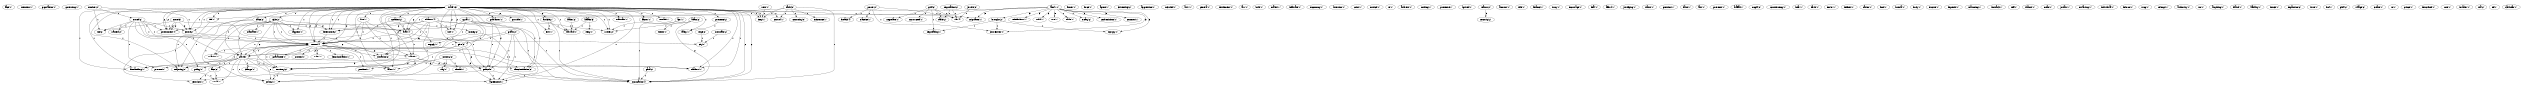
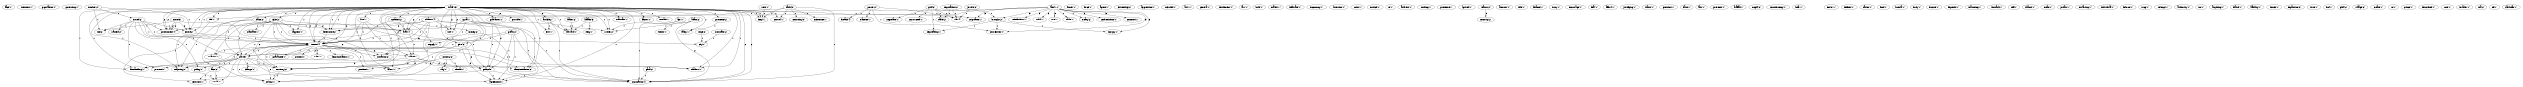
  digraph {
    n1 [label="face(1)"]
    n2 [label="intention(1)"]
    n3 [label="population(1)"]
    n4 [label="governing(1)"]
    n5 [label="israel(13)"]
    n6 [label="live(1)"]
    n7 [label="guarantor(1)"]
    n8 [label="article(2)"]
    n9 [label="left(1)"]
    n10 [label="right(2)"]
    n11 [label="return(4)"]
    n12 [label="give(3)"]
    n13 [label="edu(1)"]
    n14 [label="provide(1)"]
    n15 [label="part(5)"]
    n16 [label="place(2)"]
    n17 [label="creation(2)"]
    n18 [label="majority(2)"]
    n19 [label="presence(2)"]
    n20 [label="peace(5)"]
    n21 [label="valley(1)"]
    n22 [label="happens(1)"]
    n23 [label="control(1)"]
    n24 [label="maintain(1)"]
    n25 [label="arab(4)"]
    n26 [label="harvard(1)"]
    n27 [label="factor(1)"]
    n28 [label="remain(1)"]
    n29 [label="agreement(1)"]
    n30 [label="state(5)"]
    n31 [label="war(4)"]
    n32 [label="soil(1)"]
    n33 [label="discrimination(2)"]
    n34 [label="shadow(1)"]
    n35 [label="chose(2)"]
    n36 [label="allow(1)"]
    n37 [label="determine(2)"]
    n38 [label="dismantling(1)"]
    n39 [label="occupation(4)"]
    n40 [label="writes(2)"]
    n41 [label="government(4)"]
    n42 [label="keep(1)"]
    n43 [label="territory(2)"]
    n44 [label="mandate(1)"]
    n45 [label="invasion(1)"]
    n46 [label="colony(1)"]
    n47 [label="situation(2)"]
    n48 [label="guarantee(1)"]
    n49 [label="protect(1)"]
    n50 [label="order(1)"]
    n51 [label="descrimination(1)"]
    n52 [label="position(1)"]
    n53 [label="prevent(1)"]
    n54 [label="policy(1)"]
    n55 [label="fact(2)"]
    n56 [label="change(1)"]
    n57 [label="world(1)"]
    n58 [label="restricts(1)"]
    n59 [label="money(2)"]
    n60 [label="supply(1)"]
    n61 [label="city(1)"]
    n62 [label="linner(1)"]
    n63 [label="power(2)"]
    n64 [label="breach(4)"]
    n65 [label="practice(1)"]
    n66 [label="stipulates(1)"]
    n67 [label="convention(1)"]
    n68 [label="gulf(2)"]
    n69 [label="negotiate(1)"]
    n70 [label="insrtructed(1)"]
    n71 [label="table(2)"]
    n72 [label="brought(2)"]
    n73 [label="negotiating(1)"]
    n74 [label="occupy(1)"]
    n75 [label="number(2)"]
    n76 [label="moved(2)"]
    n77 [label="line(2)"]
    n78 [label="wanted(2)"]
    n79 [label="force(1)"]
    n80 [label="agree(1)"]
    n81 [label="gaza(2)"]
    n82 [label="citizenship(2)"]
    n83 [label="aggression(1)"]
    n84 [label="golan(2)"]
    n85 [label="country(2)"]
    n86 [label="threat(1)"]
    n87 [label="way(1)"]
    n88 [label="included(1)"]
    n89 [label="aviv(1)"]
    n90 [label="land(11)"]
    n91 [label="redefinition(1)"]
    n92 [label="build(1)"]
    n93 [label="use(1)"]
    n94 [label="trade(1)"]
    n95 [label="treaty(2)"]
    n96 [label="condominium(1)"]
    n97 [label="common(1)"]
    n98 [label="geneva(1)"]
    n99 [label="settlement(1)"]
    n100 [label="law(1)"]
    n101 [label="built(1)"]
    n102 [label="makes(1)"]
    n103 [label="negotiation(2)"]
    n104 [label="infiltrate(1)"]
    n105 [label="ecconomy(1)"]
    n106 [label="assertion(1)"]
    n107 [label="point(1)"]
    n108 [label="hallam(3)"]
    n109 [label="desy(1)"]
    n110 [label="musicb(1)"]
    n111 [label="re(1)"]
    n112 [label="address(1)"]
    n113 [label="nothing(1)"]
    n114 [label="bank(3)"]
    n115 [label="comunity(8)"]
    n116 [label="existence(1)"]
    n117 [label="presense(1)"]
    n118 [label="aquired(1)"]
    n119 [label="reason(2)"]
    n120 [label="security(2)"]
    n121 [label="amount(1)"]
    n122 [label="syria(1)"]
    n123 [label="title(1)"]
    n124 [label="finance(1)"]
    n125 [label="irony(1)"]
    n126 [label="encourage(1)"]
    n127 [label="deal(1)"]
    n128 [label="afford(1)"]
    n129 [label="justifying(1)"]
    n130 [label="status(1)"]
    n131 [label="question(1)"]
    n132 [label="base(1)"]
    n133 [label="last(1)"]
    n134 [label="prevents(1)"]
    n135 [label="araffat(1)"]
    n136 [label="baker(2)"]
    n137 [label="mcgill(2)"]
    n138 [label="constituency(1)"]
    n139 [label="hear(1)"]
-   n140 [label="earth(1)"]
    n141 [label="endor(1)"]
    n142 [label="defines(1)"]
    n143 [label="nation(1)"]
    n144 [label="food(1)"]
    n145 [label="bosnia(1)"]
    n146 [label="body(1)"]
    n147 [label="excuse(1)"]
    n148 [label="jewish(2)"]
    n149 [label="depends(1)"]
    n150 [label="reasoning(1)"]
    n151 [label="shostack(1)"]
    n152 [label="self(1)"]
    n153 [label="shamir(1)"]
    n154 [label="lebanon(4)"]
    n155 [label="mean(1)"]
    n156 [label="jordan(1)"]
    n157 [label="outlawing(1)"]
    n158 [label="individual(1)"]
    n159 [label="hebron(1)"]
    n160 [label="uucp(1)"]
    n161 [label="apr(1)"]
    n162 [label="belongs(1)"]
    n163 [label="authority(1)"]
    n164 [label="ridge(2)"]
    n165 [label="move(3)"]
    n166 [label="vm(1)"]
    n167 [label="anything(1)"]
    n168 [label="adam(2)"]
    n169 [label="thinks(1)"]
    n170 [label="island(1)"]
    n171 [label="liability(1)"]
    n172 [label="french(1)"]
    n173 [label="expansion(2)"]
    n174 [label="issue(1)"]
    n175 [label="fool(1)"]
    n176 [label="phill(2)"]
    n177 [label="village(2)"]
    n178 [label="create(1)"]
    n179 [label="un(1)"]
    n180 [label="prince(1)"]
    n181 [label="mountain(2)"]
    n182 [label="described(1)"]
    n183 [label="west(1)"]
    n184 [label="note(1)"]
    n185 [label="invader(1)"]
    n186 [label="usa(2)"]
    n187 [label="tel(1)"]
    n188 [label="caribean(1)"]
    n5 -> n6 [label=1]
    n5 -> n7 [label=1]
    n5 -> n8 [label=2]
    n5 -> n9 [label=1]
    n5 -> n10 [label=1]
    n5 -> n11 [label=2]
    n5 -> n11 [label=2]
    n5 -> n11 [label=2]
    n5 -> n12 [label=1]
    n5 -> n13 [label=1]
    n5 -> n14 [label=2]
    n5 -> n15 [label=1]
    n5 -> n16 [label=1]
    n5 -> n17 [label=1]
    n5 -> n18 [label=1]
    n5 -> n19 [label=1]
    n5 -> n20 [label=2]
    n5 -> n21 [label=1]
    n5 -> n22 [label=1]
    n5 -> n23 [label=1]
    n5 -> n24 [label=1]
    n5 -> n25 [label=2]
    n5 -> n26 [label=1]
    n5 -> n27 [label=1]
    n5 -> n28 [label=1]
    n5 -> n29 [label=1]
    n5 -> n30 [label=2]
    n5 -> n31 [label=1]
    n5 -> n32 [label=2]
    n5 -> n32 [label=2]
    n5 -> n33 [label=1]
    n5 -> n33 [label=1]
    n5 -> n34 [label=1]
    n5 -> n34 [label=1]
    n5 -> n35 [label=1]
    n5 -> n35 [label=1]
    n5 -> n36 [label=1]
    n5 -> n36 [label=1]
    n5 -> n37 [label=1]
    n5 -> n37 [label=1]
    n5 -> n38 [label=1]
    n5 -> n38 [label=1]
    n5 -> n39 [label=2]
    n5 -> n39 [label=2]
    n5 -> n40 [label=1]
    n5 -> n40 [label=1]
    n5 -> n41 [label=2]
    n5 -> n41 [label=2]
    n5 -> n42 [label=1]
    n5 -> n42 [label=1]
    n6 -> n11 [label=1]
    n6 -> n11 [label=1]
    n6 -> n25 [label=1]
    n6 -> n30 [label=1]
    n8 -> n13 [label=1]
    n8 -> n26 [label=1]
    n8 -> n39 [label=1]
    n9 -> n18 [label=1]
    n10 -> n11 [label=1]
    n10 -> n11 [label=1]
    n10 -> n15 [label=1]
    n10 -> n22 [label=1]
    n10 -> n37 [label=2]
    n10 -> n43 [label=2]
    n10 -> n44 [label=1]
    n10 -> n45 [label=1]
    n10 -> n46 [label=1]
    n10 -> n47 [label=1]
    n11 -> n15 [label=1]
    n11 -> n30 [label=2]
    n11 -> n33 [label=1]
    n11 -> n34 [label=1]
    n11 -> n38 [label=1]
    n11 -> n43 [label=1]
    n11 -> n45 [label=1]
    n11 -> n46 [label=1]
    n11 -> n47 [label=1]
    n11 -> n48 [label=1]
    n11 -> n49 [label=1]
    n11 -> n50 [label=1]
    n11 -> n51 [label=1]
    n11 -> n52 [label=1]
    n12 -> n15 [label=2]
    n12 -> n20 [label=2]
    n12 -> n29 [label=2]
    n12 -> n43 [label=1]
    n15 -> n11 [label=1]
    n15 -> n18 [label=1]
    n15 -> n20 [label=2]
    n15 -> n29 [label=2]
    n15 -> n43 [label=1]
    n15 -> n46 [label=1]
    n15 -> n53 [label=1]
    n15 -> n54 [label=1]
    n15 -> n55 [label=1]
    n15 -> n56 [label=1]
    n15 -> n57 [label=1]
    n16 -> n18 [label=1]
    n16 -> n20 [label=1]
    n16 -> n25 [label=1]
    n16 -> n58 [label=1]
    n17 -> n18 [label=1]
    n17 -> n25 [label=1]
    n17 -> n59 [label=1]
    n17 -> n60 [label=1]
    n18 -> n57 [label=1]
    n19 -> n21 [label=1]
    n20 -> n29 [label=1]
    n20 -> n39 [label=1]
    n20 -> n58 [label=1]
    n25 -> n11 [label=1]
    n25 -> n30 [label=1]
    n25 -> n61 [label=1]
    n30 -> n33 [label=2]
    n30 -> n34 [label=2]
    n30 -> n36 [label=2]
    n30 -> n38 [label=2]
    n30 -> n52 [label=2]
    n35 -> n11 [label=1]
    n37 -> n11 [label=1]
    n43 -> n46 [label=1]
    n55 -> n57 [label=1]
    n55 -> n58 [label=1]
    n59 -> n39 [label=1]
    n59 -> n60 [label=1]
    n63 -> n64 [label=1]
    n63 -> n65 [label=1]
    n63 -> n66 [label=1]
    n63 -> n67 [label=1]
    n68 -> n31 [label=1]
    n68 -> n69 [label=1]
    n68 -> n70 [label=1]
    n68 -> n71 [label=1]
+   n68 -> n72 [label=1]
    n68 -> n73 [label=1]
    n72 -> n67 [label=1]
    n72 -> n73 [label=1]
    n72 -> n74 [label=1]
    n75 -> n35 [label=1]
    n75 -> n76 [label=1]
    n75 -> n77 [label=1]
    n76 -> n11 [label=1]
    n76 -> n11 [label=1]
    n76 -> n15 [label=1]
    n76 -> n35 [label=1]
    n76 -> n41 [label=1]
    n76 -> n53 [label=1]
    n76 -> n54 [label=1]
    n76 -> n77 [label=1]
    n76 -> n78 [label=1]
    n81 -> n39 [label=1]
    n84 -> n12 [label=1]
    n84 -> n15 [label=1]
    n84 -> n20 [label=1]
    n84 -> n29 [label=1]
    n84 -> n39 [label=1]
    n85 -> n43 [label=1]
    n85 -> n86 [label=1]
    n85 -> n87 [label=1]
    n90 -> n9 [label=1]
    n90 -> n25 [label=1]
    n90 -> n66 [label=3]
    n90 -> n67 [label=3]
    n90 -> n72 [label=3]
    n90 -> n74 [label=3]
    n90 -> n91 [label=3]
    n90 -> n92 [label=3]
    n90 -> n93 [label=3]
    n90 -> n94 [label=1]
    n90 -> n95 [label=1]
    n90 -> n96 [label=3]
    n90 -> n97 [label=3]
    n103 -> n31 [label=1]
    n103 -> n71 [label=1]
    n108 -> n26 [label=1]
    n108 -> n109 [label=1]
    n114 -> n23 [label=1]
    n114 -> n39 [label=1]
    n114 -> n42 [label=1]
    n114 -> n43 [label=1]
    n114 -> n115 [label=1]
    n114 -> n116 [label=1]
    n119 -> n120 [label=3]
    n122 -> n11 [label=1]
    n122 -> n20 [label=1]
    n122 -> n29 [label=1]
    n122 -> n37 [label=1]
    n122 -> n46 [label=1]
    n122 -> n47 [label=1]
    n136 -> n26 [label=1]
    n148 -> n31 [label=1]
    n154 -> n11 [label=1]
    n154 -> n32 [label=1]
    n154 -> n37 [label=2]
    n154 -> n39 [label=1]
    n154 -> n40 [label=1]
    n154 -> n41 [label=1]
    n154 -> n46 [label=1]
    n154 -> n47 [label=6]
    n161 -> n39 [label=1]
    n161 -> n40 [label=1]
    n164 -> n61 [label=1]
    n165 -> n35 [label=2]
    n165 -> n36 [label=2]
    n165 -> n41 [label=2]
    n165 -> n41 [label=2]
    n165 -> n77 [label=1]
    n168 -> n39 [label=2]
    n168 -> n40 [label=1]
    n168 -> n169 [label=1]
    n181 -> n61 [label=1]
    n183 -> n42 [label=1]
  }
